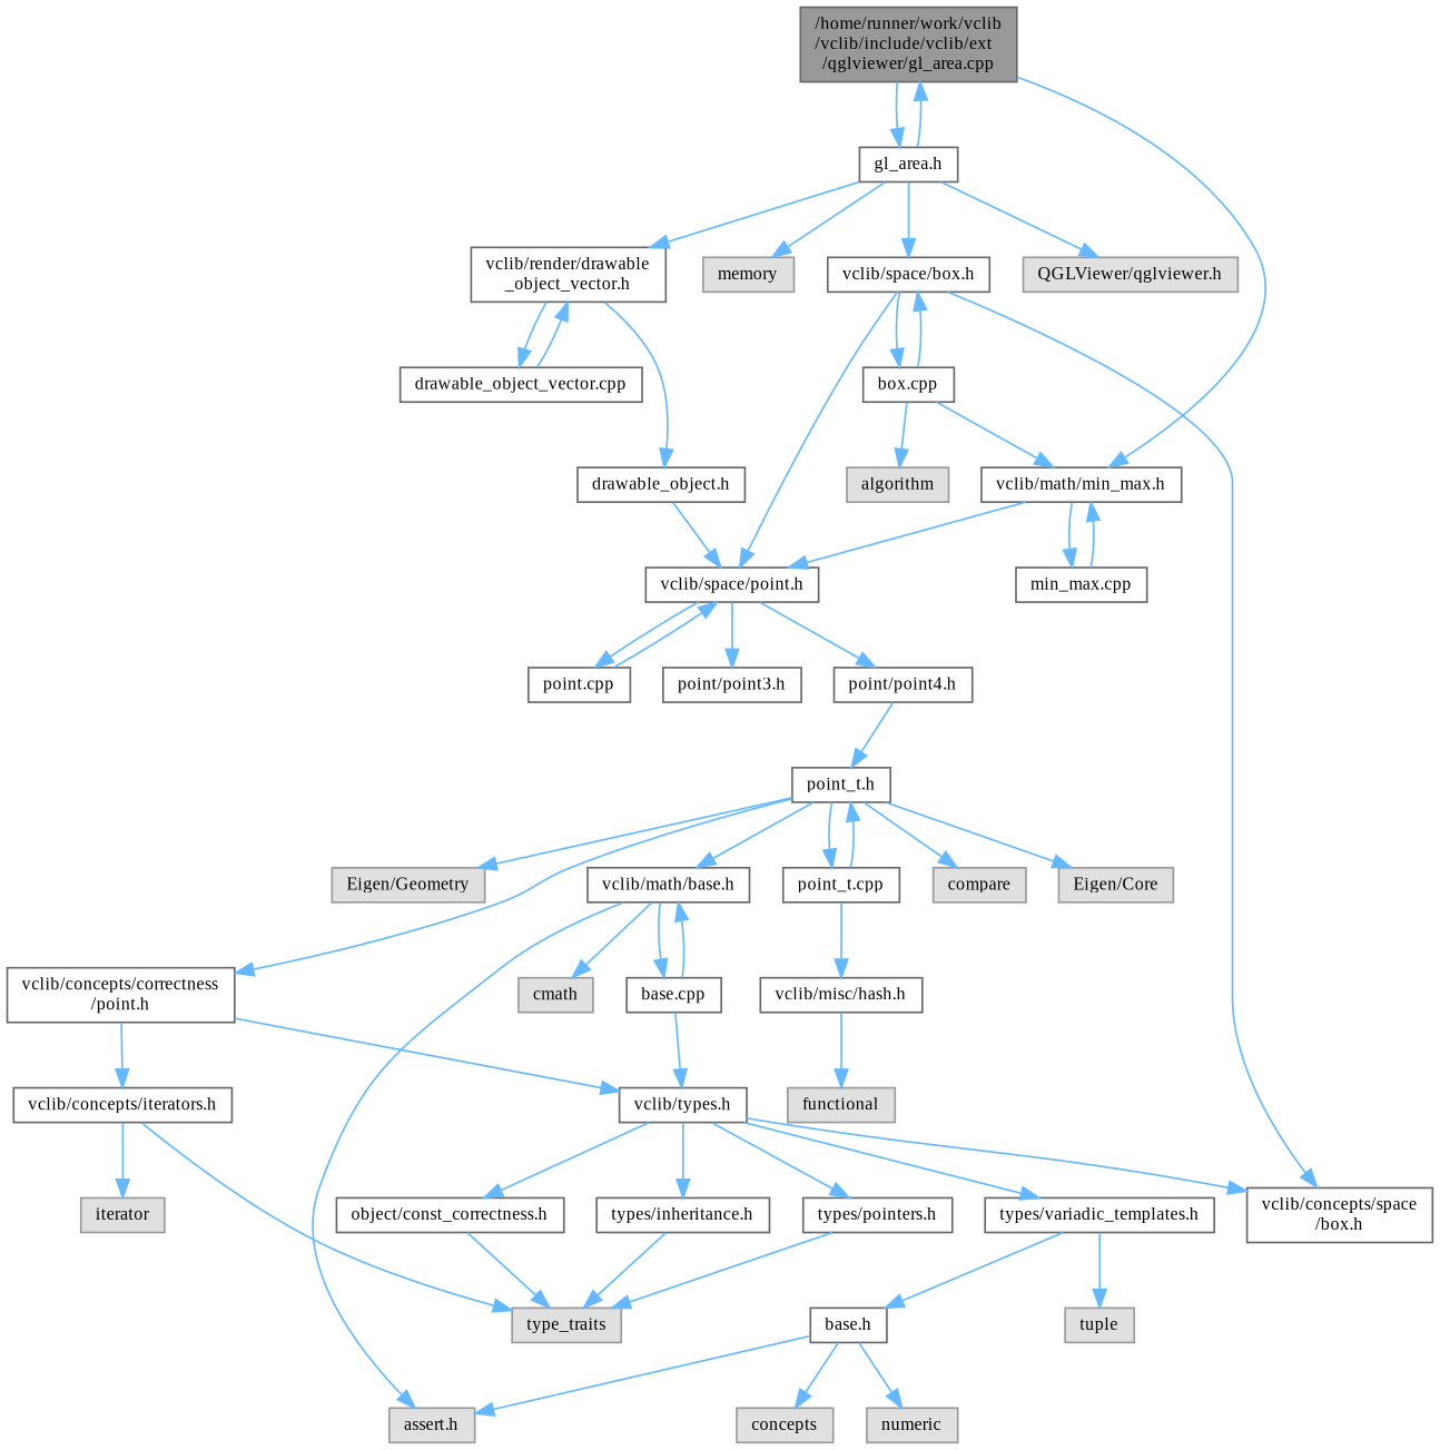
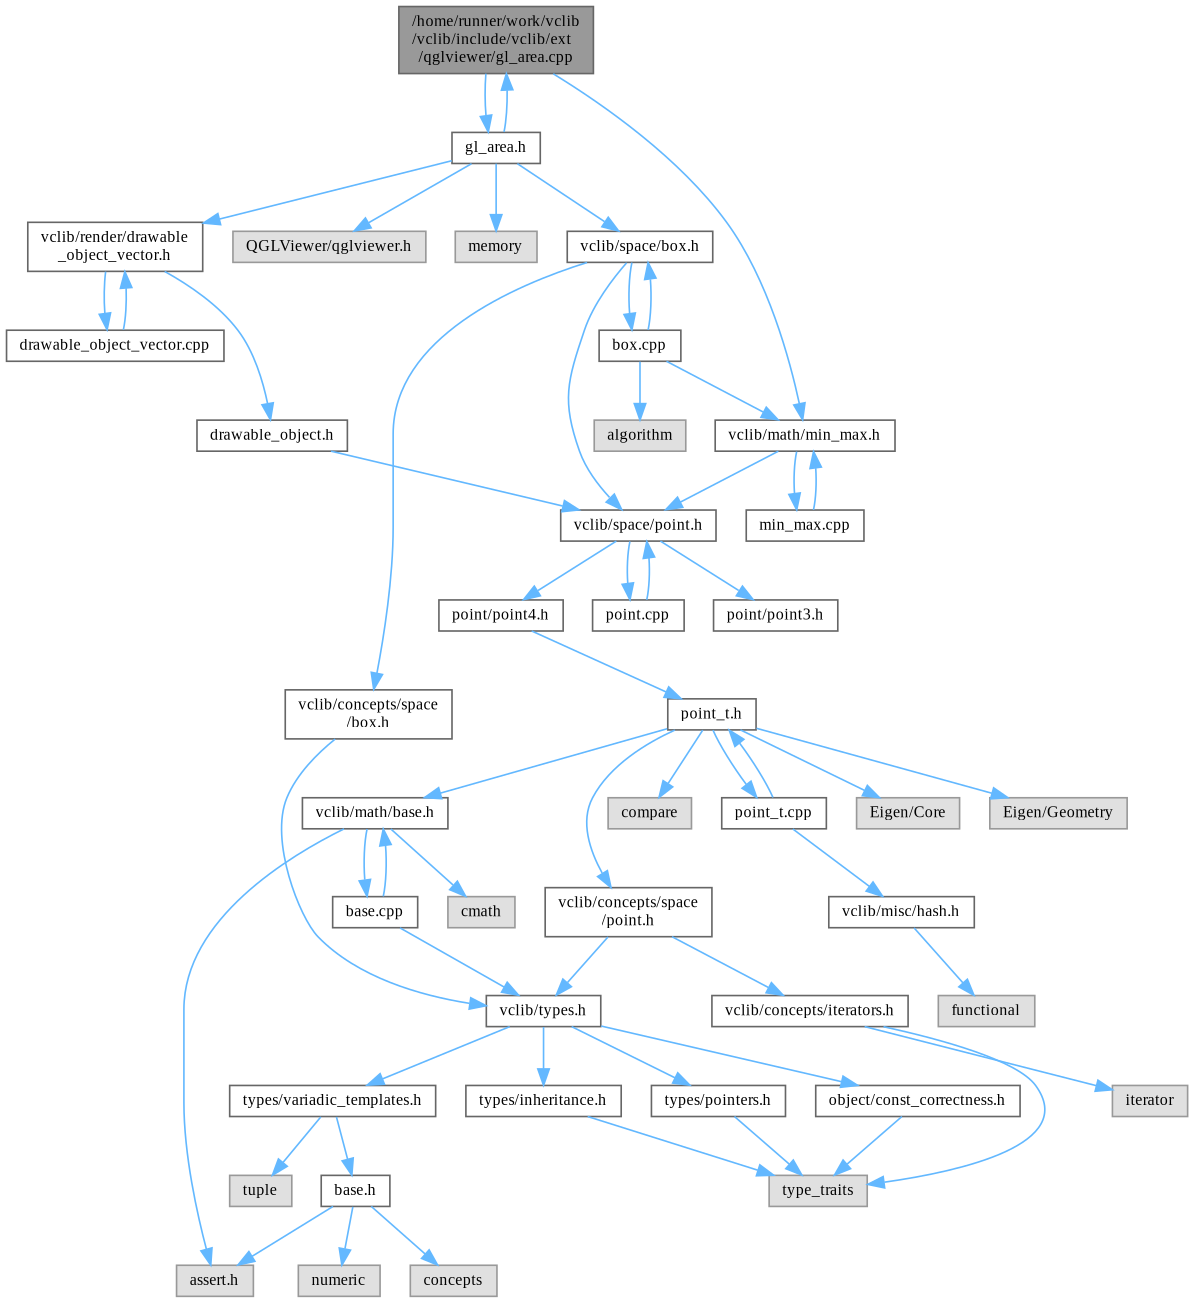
  digraph {
    fontname="Liberation Serif"
    node [color=grey40 fillcolor=white fontname="Liberation Serif" fontsize=10 shape=box style=filled]
    edge [color=steelblue1 fontname="Liberation Serif" fontsize=10 labelfontname=Helvetica labelfontsize=10 style=solid]
    n1 [color=gray40 fillcolor=grey60 fontcolor=black height=0.2 label="/home/runner/work/vclib\l/vclib/include/vclib/ext\l/qglviewer/gl_area.cpp" width=0.4]
    n2 [height=0.2 label="gl_area.h" width=0.4]
    n3 [height=0.2 label="vclib/math/min_max.h" width=0.4]
    n4 [color=grey60 fillcolor="#E0E0E0" height=0.2 label=memory width=0.4]
    n5 [color=grey60 fillcolor="#E0E0E0" height=0.2 label="QGLViewer/qglviewer.h" width=0.4]
    n6 [height=0.2 label="vclib/render/drawable\l_object_vector.h" width=0.4]
    n7 [height=0.2 label="vclib/space/box.h" width=0.4]
    n8 [height=0.2 label="vclib/space/point.h" width=0.4]
    n9 [height=0.2 label="min_max.cpp" width=0.4]
    n10 [height=0.2 label="drawable_object.h" width=0.4]
    n11 [height=0.2 label="drawable_object_vector.cpp" width=0.4]
    n12 [height=0.2 label="vclib/concepts/space\l/box.h" width=0.4]
    n13 [height=0.2 label="box.cpp" width=0.4]
    n14 [height=0.2 label="point/point3.h" width=0.4]
    n15 [height=0.2 label="point/point4.h" width=0.4]
    n16 [height=0.2 label="point.cpp" width=0.4]
    n17 [height=0.2 label="point_t.h" width=0.4]
    n18 [color=grey60 fillcolor="#E0E0E0" height=0.2 label=compare width=0.4]
    n19 [color=grey60 fillcolor="#E0E0E0" height=0.2 label="Eigen/Core" width=0.4]
    n20 [color=grey60 fillcolor="#E0E0E0" height=0.2 label="Eigen/Geometry" width=0.4]
-   n21 [height=0.2 label="vclib/concepts/correctness\l/point.h" width=0.4]
+   n21 [height=0.2 label="vclib/concepts/space\l/point.h" width=0.4]
    n22 [height=0.2 label="vclib/math/base.h" width=0.4]
    n23 [height=0.2 label="point_t.cpp" width=0.4]
    n24 [height=0.2 label="vclib/concepts/iterators.h" width=0.4]
    n25 [height=0.2 label="vclib/types.h" width=0.4]
    n26 [color=grey60 fillcolor="#E0E0E0" height=0.2 label="assert.h" width=0.4]
    n27 [color=grey60 fillcolor="#E0E0E0" height=0.2 label=cmath width=0.4]
    n28 [height=0.2 label="base.cpp" width=0.4]
    n29 [height=0.2 label="vclib/misc/hash.h" width=0.4]
    n30 [color=grey60 fillcolor="#E0E0E0" height=0.2 label=iterator width=0.4]
    n31 [color=grey60 fillcolor="#E0E0E0" height=0.2 label=type_traits width=0.4]
    n32 [height=0.2 label="object/const_correctness.h" width=0.4]
    n33 [height=0.2 label="types/inheritance.h" width=0.4]
    n34 [height=0.2 label="types/pointers.h" width=0.4]
    n35 [height=0.2 label="types/variadic_templates.h" width=0.4]
    n36 [height=0.2 label="base.h" width=0.4]
    n37 [color=grey60 fillcolor="#E0E0E0" height=0.2 label=tuple width=0.4]
    n38 [color=grey60 fillcolor="#E0E0E0" height=0.2 label=concepts width=0.4]
    n39 [color=grey60 fillcolor="#E0E0E0" height=0.2 label=numeric width=0.4]
    n40 [color=grey60 fillcolor="#E0E0E0" height=0.2 label=functional width=0.4]
    n41 [color=grey60 fillcolor="#E0E0E0" height=0.2 label=algorithm width=0.4]
    n1 -> n2
    n1 -> n3
    n2 -> n1
    n2 -> n4
    n2 -> n5
    n2 -> n6
    n2 -> n7
    n3 -> n8
    n3 -> n9
    n6 -> n10
    n6 -> n11
    n7 -> n8
    n7 -> n12
    n7 -> n13
    n8 -> n14
    n8 -> n15
    n8 -> n16
    n9 -> n3
    n10 -> n8
    n11 -> n6
-   n25 -> n12
+   n12 -> n25
    n13 -> n3
    n13 -> n7
    n13 -> n41
    n15 -> n17
    n16 -> n8
    n17 -> n18
    n17 -> n19
    n17 -> n20
    n17 -> n21
    n17 -> n22
    n17 -> n23
    n21 -> n24
    n21 -> n25
    n22 -> n26
    n22 -> n27
    n22 -> n28
    n23 -> n17
    n23 -> n29
    n24 -> n30
    n24 -> n31
    n25 -> n32
    n25 -> n33
    n25 -> n34
    n25 -> n35
    n28 -> n22
    n28 -> n25
    n29 -> n40
    n32 -> n31
    n33 -> n31
    n34 -> n31
    n35 -> n36
    n35 -> n37
    n36 -> n26
    n36 -> n38
    n36 -> n39
  }
